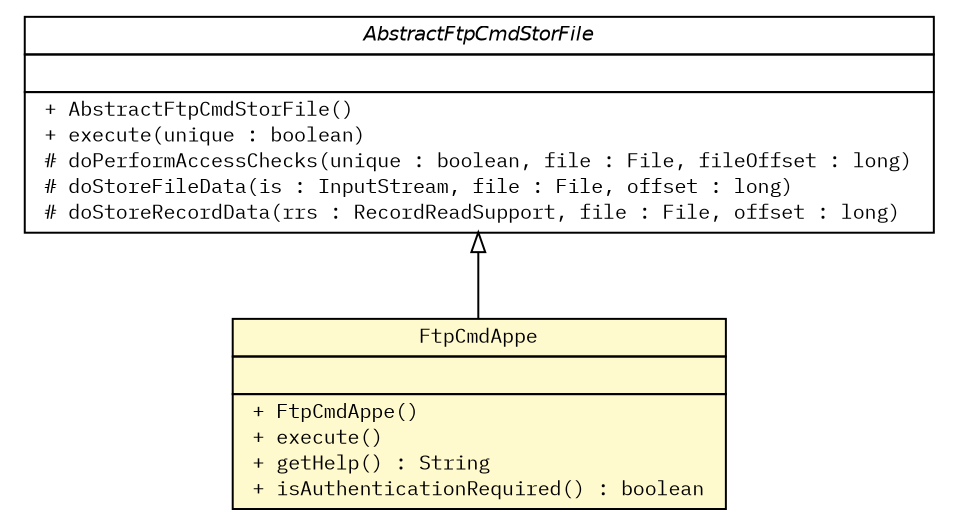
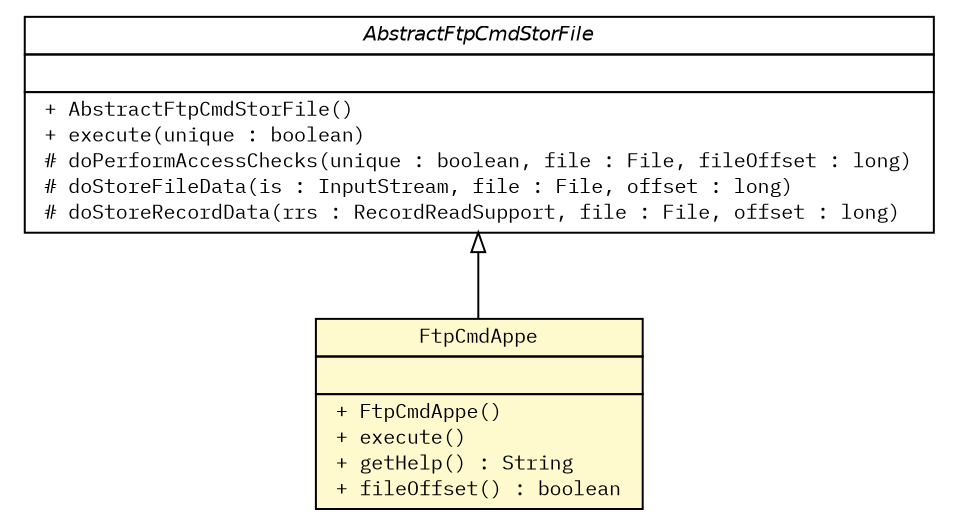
  digraph {
    nodesep=0.25
    ranksep=0.5
    fontname="IBM Plex Mono"
    node [fontcolor=black fontname="IBM Plex Mono" fontsize=10.0 shape=plaintext]
    n1 [label=<<table title="com.apporiented.hermesftp.cmd.AbstractFtpCmdStorFile" border="0" cellborder="1" cellspacing="0" cellpadding="2" port="p" href="../AbstractFtpCmdStorFile.html"> 		<tr><td><table border="0" cellspacing="0" cellpadding="1"> <tr><td align="center" balign="center"><font face="Helvetica-Oblique"> AbstractFtpCmdStorFile </font></td></tr> 		</table></td></tr> 		<tr><td><table border="0" cellspacing="0" cellpadding="1"> <tr><td align="left" balign="left">  </td></tr> 		</table></td></tr> 		<tr><td><table border="0" cellspacing="0" cellpadding="1"> <tr><td align="left" balign="left"> + AbstractFtpCmdStorFile() </td></tr> <tr><td align="left" balign="left"> + execute(unique : boolean) </td></tr> <tr><td align="left" balign="left"> # doPerformAccessChecks(unique : boolean, file : File, fileOffset : long) </td></tr> <tr><td align="left" balign="left"> # doStoreFileData(is : InputStream, file : File, offset : long) </td></tr> <tr><td align="left" balign="left"> # doStoreRecordData(rrs : RecordReadSupport, file : File, offset : long) </td></tr> 		</table></td></tr> 		</table>>]
-   n2 [label=<<table title="com.apporiented.hermesftp.cmd.impl.FtpCmdAppe" border="0" cellborder="1" cellspacing="0" cellpadding="2" port="p" bgcolor="lemonChiffon" href="./FtpCmdAppe.html"> 		<tr><td><table border="0" cellspacing="0" cellpadding="1"> <tr><td align="center" balign="center"> FtpCmdAppe </td></tr> 		</table></td></tr> 		<tr><td><table border="0" cellspacing="0" cellpadding="1"> <tr><td align="left" balign="left">  </td></tr> 		</table></td></tr> 		<tr><td><table border="0" cellspacing="0" cellpadding="1"> <tr><td align="left" balign="left"> + FtpCmdAppe() </td></tr> <tr><td align="left" balign="left"> + execute() </td></tr> <tr><td align="left" balign="left"> + getHelp() : String </td></tr> <tr><td align="left" balign="left"> + isAuthenticationRequired() : boolean </td></tr> 		</table></td></tr> 		</table>>]
+   n2 [label=<<table title="com.apporiented.hermesftp.cmd.impl.FtpCmdAppe" border="0" cellborder="1" cellspacing="0" cellpadding="2" port="p" bgcolor="lemonChiffon" href="./FtpCmdAppe.html"> 		<tr><td><table border="0" cellspacing="0" cellpadding="1"> <tr><td align="center" balign="center"> FtpCmdAppe </td></tr> 		</table></td></tr> 		<tr><td><table border="0" cellspacing="0" cellpadding="1"> <tr><td align="left" balign="left">  </td></tr> 		</table></td></tr> 		<tr><td><table border="0" cellspacing="0" cellpadding="1"> <tr><td align="left" balign="left"> + FtpCmdAppe() </td></tr> <tr><td align="left" balign="left"> + execute() </td></tr> <tr><td align="left" balign="left"> + getHelp() : String </td></tr> <tr><td align="left" balign="left"> + fileOffset() : boolean </td></tr> 		</table></td></tr> 		</table>>]
    n1 -> n2 [arrowtail=empty dir=back fontname="IBM Plex Mono" fontsize=10 headport=p labelfontname=Helvetica labelfontsize=10 tailport=p]
  }
